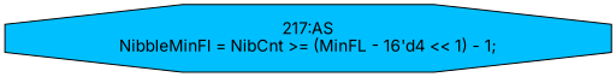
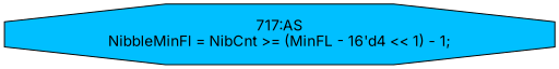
  strict digraph {
    fontname=Inter
-   n1 [ast="<pyverilog.vparser.ast.Assign object at 0x7f469f2f13d0>" def_var="['NibbleMinFl']" fillcolor=deepskyblue label="217:AS\nNibbleMinFl = NibCnt >= (MinFL - 16'd4 << 1) - 1;" statements="[]" style=filled typ=Assign use_var="['NibCnt', 'MinFL']" shape=octagon fontname=Inter]
+   n1 [ast="<pyverilog.vparser.ast.Assign object at 0x7f469f2f13d0>" def_var="['NibbleMinFl']" fillcolor=deepskyblue label="717:AS\nNibbleMinFl = NibCnt >= (MinFL - 16'd4 << 1) - 1;" statements="[]" style=filled typ=Assign use_var="['NibCnt', 'MinFL']" shape=octagon fontname=Inter]
  }
